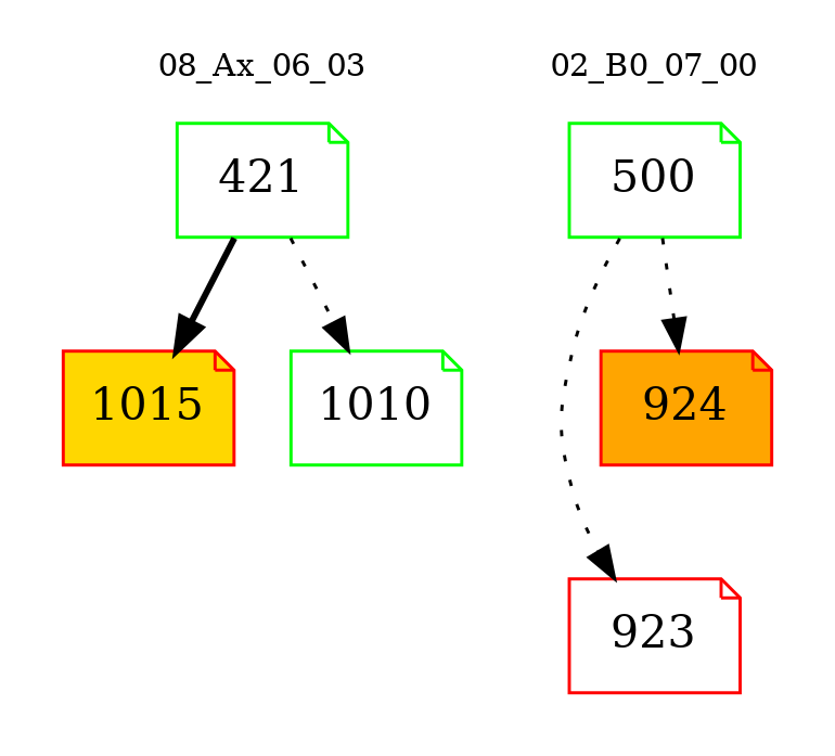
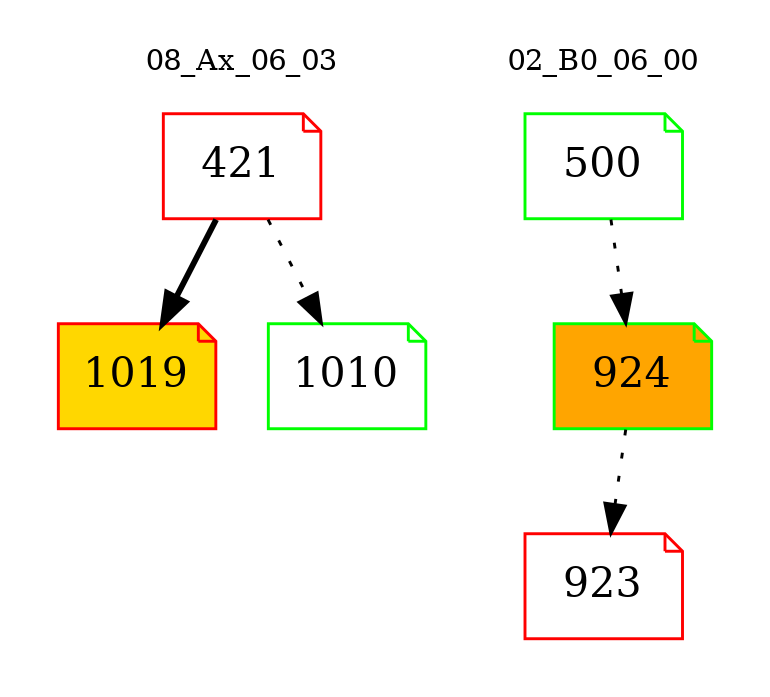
  digraph {
    node [color=green fillcolor=white shape=note style=filled]
    edge [color=black style=dotted]
-   n1 [label=421]
-   n2 [color=red fillcolor=gold label=1015]
+   n1 [color=red label=421]
+   n2 [color=red fillcolor=gold label=1019]
    n3 [label=1010]
    n4 [label=500]
    n5 [color=red label=923]
-   n6 [color=red fillcolor=orange label=924]
+   n6 [fillcolor=orange label=924]
    subgraph cluster_1 {
      color=white
      fontsize=10
      label="08_Ax_06_03"
      n1
      n2
      n3
    }
    subgraph cluster_2 {
      color=white
      fontsize=10
-     label="02_B0_07_00"
+     label="02_B0_06_00"
      n4
      n5
      n6
    }
    n1 -> n2 [style=bold]
    n1 -> n3
-   n4 -> n5
+   n6 -> n5
    n4 -> n6
  }
